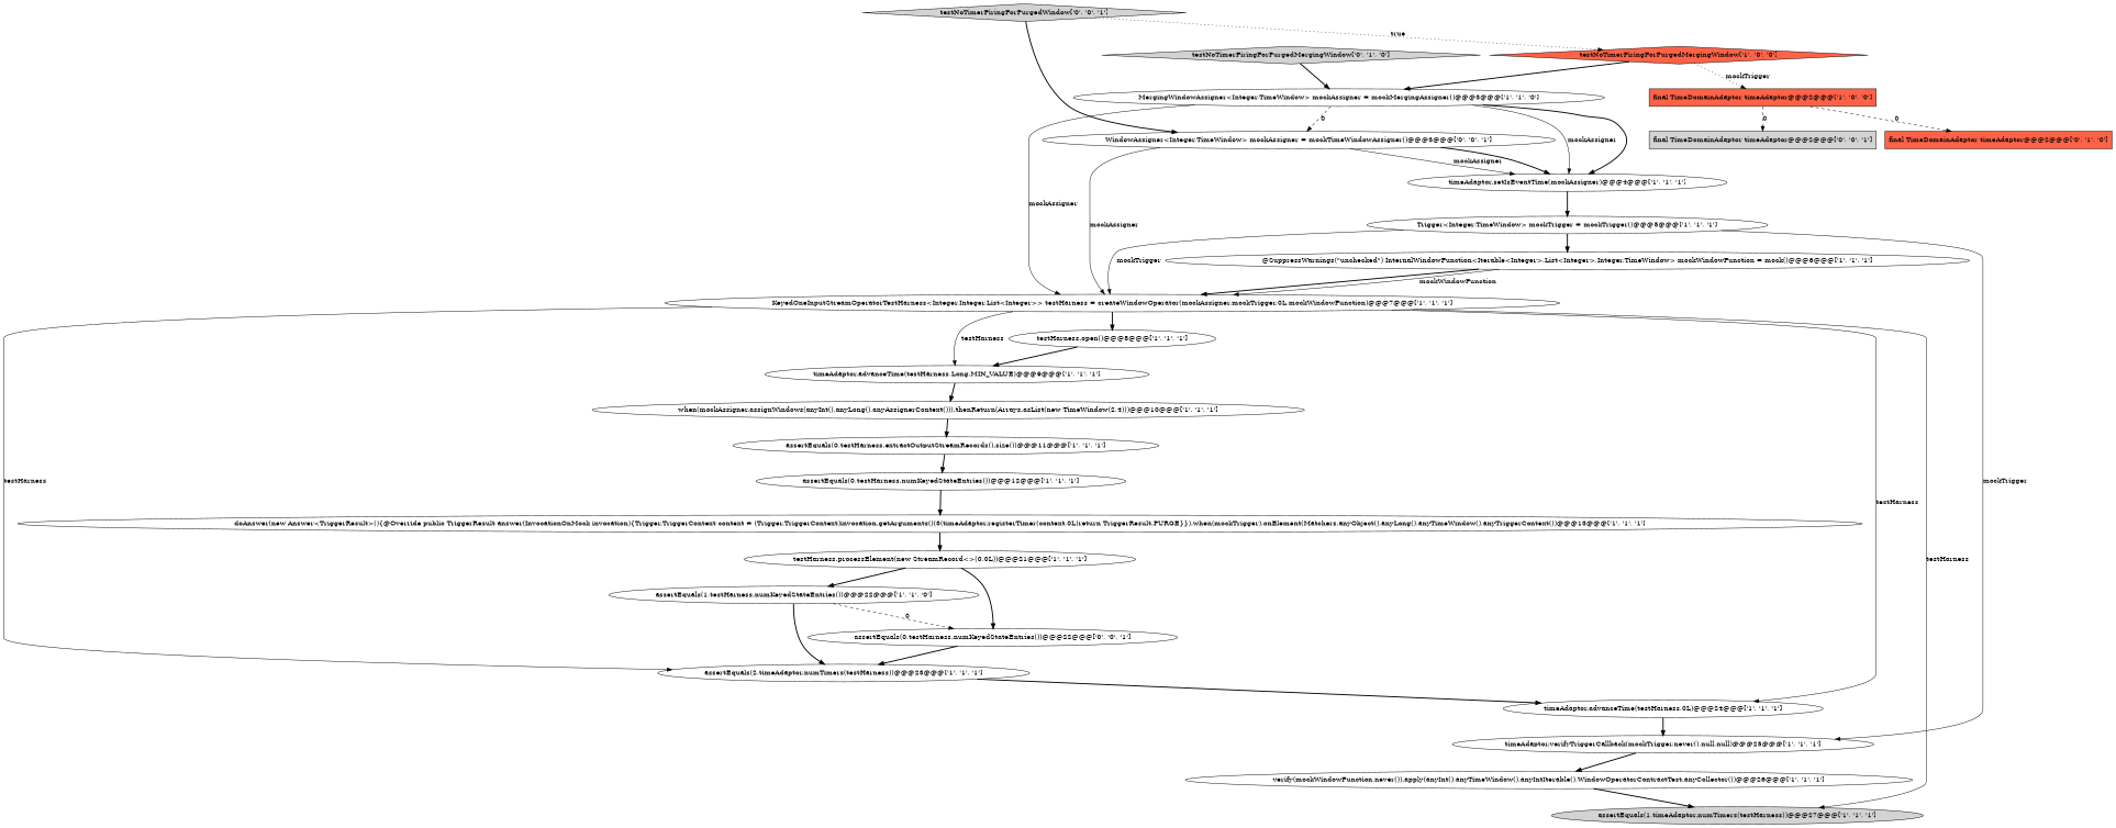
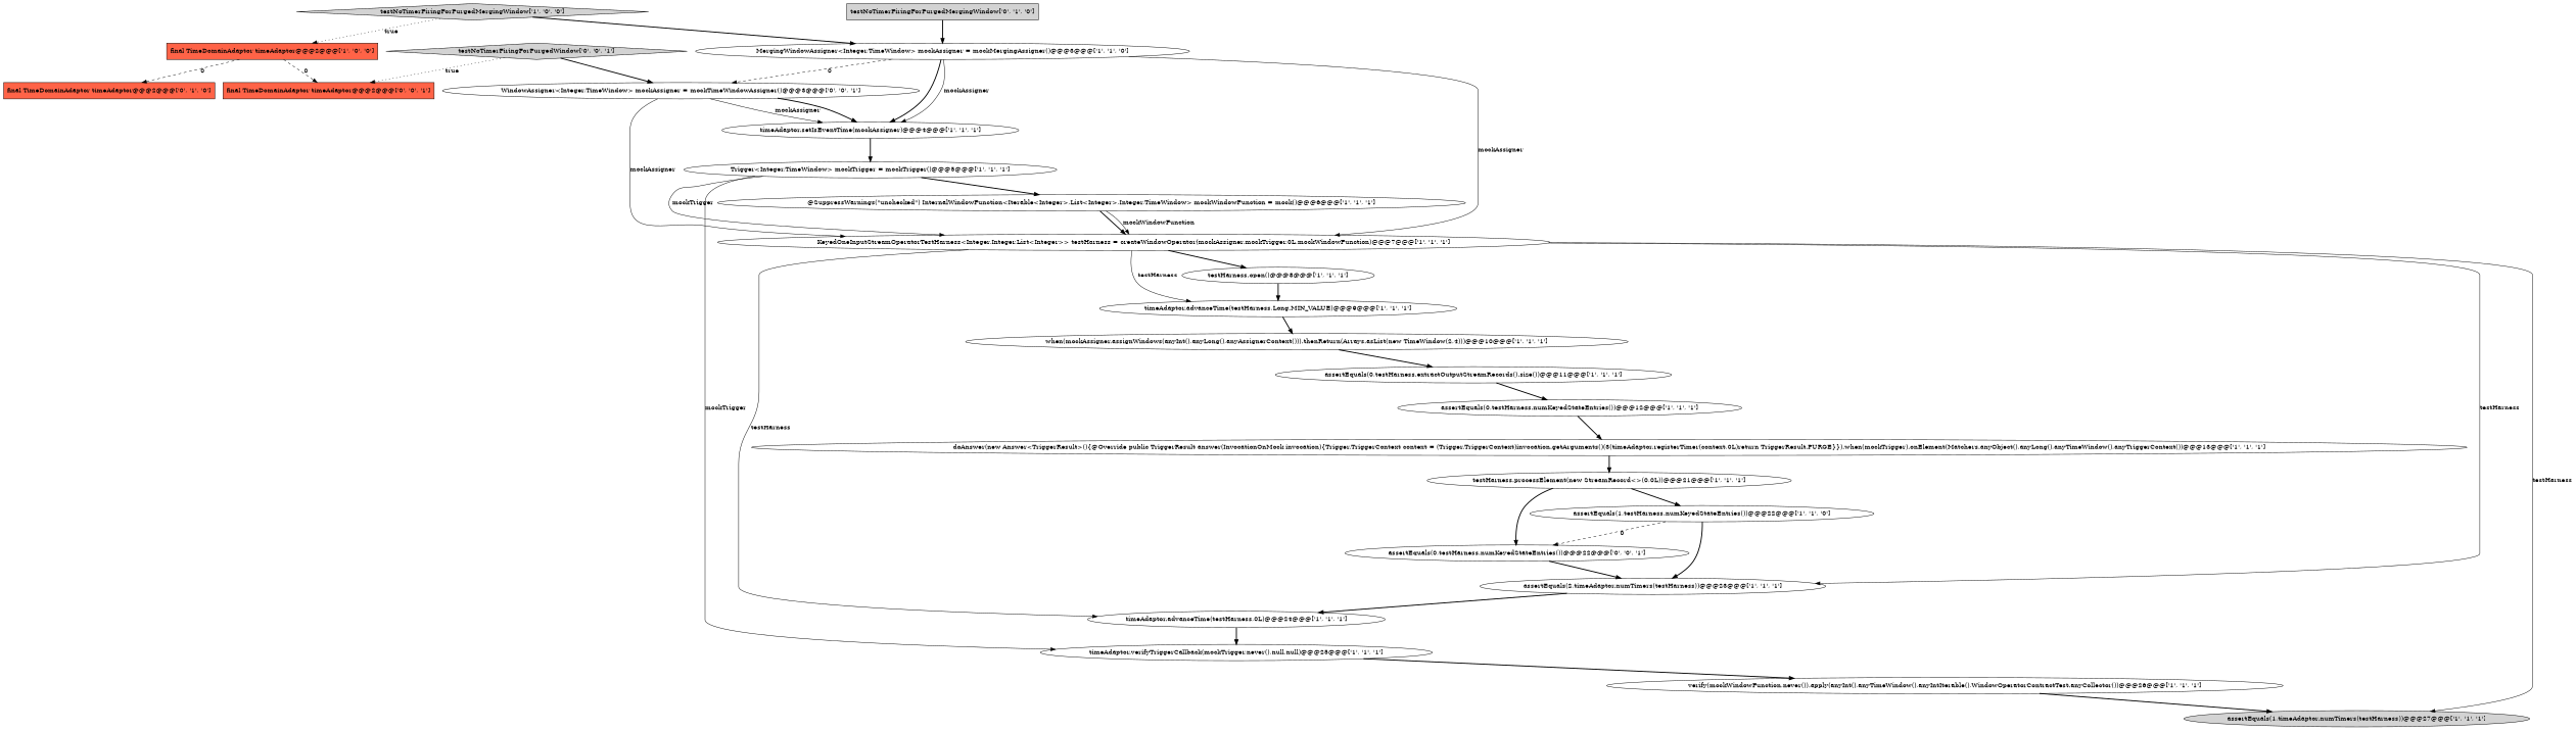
  digraph {
    node [fillcolor=white shape=ellipse style=filled]
    edge [style=bold]
    n1 [label="doAnswer(new Answer<TriggerResult>(){@Override public TriggerResult answer(InvocationOnMock invocation){Trigger.TriggerContext context = (Trigger.TriggerContext)invocation.getArguments()(3(timeAdaptor.registerTimer(context,0L)return TriggerResult.PURGE}}).when(mockTrigger).onElement(Matchers.anyObject(),anyLong(),anyTimeWindow(),anyTriggerContext())@@@13@@@['1', '1', '1']"]
    n2 [label="testHarness.processElement(new StreamRecord<>(0,0L))@@@21@@@['1', '1', '1']"]
    n3 [label="assertEquals(1,testHarness.numKeyedStateEntries())@@@22@@@['1', '1', '0']"]
    n4 [label="assertEquals(0,testHarness.numKeyedStateEntries())@@@22@@@['0', '0', '1']"]
    n5 [label="WindowAssigner<Integer,TimeWindow> mockAssigner = mockTimeWindowAssigner()@@@3@@@['0', '0', '1']"]
    n6 [label="timeAdaptor.setIsEventTime(mockAssigner)@@@4@@@['1', '1', '1']"]
    n7 [label="KeyedOneInputStreamOperatorTestHarness<Integer,Integer,List<Integer>> testHarness = createWindowOperator(mockAssigner,mockTrigger,0L,mockWindowFunction)@@@7@@@['1', '1', '1']"]
    n8 [label="Trigger<Integer,TimeWindow> mockTrigger = mockTrigger()@@@5@@@['1', '1', '1']"]
    n9 [fillcolor=lightgray label="assertEquals(1,timeAdaptor.numTimers(testHarness))@@@27@@@['1', '1', '1']"]
    n10 [label="timeAdaptor.advanceTime(testHarness,Long.MIN_VALUE)@@@9@@@['1', '1', '1']"]
    n11 [label="assertEquals(2,timeAdaptor.numTimers(testHarness))@@@23@@@['1', '1', '1']"]
    n12 [label="timeAdaptor.advanceTime(testHarness,0L)@@@24@@@['1', '1', '1']"]
    n13 [label="testHarness.open()@@@8@@@['1', '1', '1']"]
    n14 [label="verify(mockWindowFunction,never()).apply(anyInt(),anyTimeWindow(),anyIntIterable(),WindowOperatorContractTest.anyCollector())@@@26@@@['1', '1', '1']"]
    n15 [label="timeAdaptor.verifyTriggerCallback(mockTrigger,never(),null,null)@@@25@@@['1', '1', '1']"]
    n16 [label="@SuppressWarnings(\"unchecked\") InternalWindowFunction<Iterable<Integer>,List<Integer>,Integer,TimeWindow> mockWindowFunction = mock()@@@6@@@['1', '1', '1']"]
    n17 [fillcolor=tomato label="final TimeDomainAdaptor timeAdaptor@@@2@@@['1', '0', '0']" shape=box]
-   n18 [fillcolor=lightgray label="final TimeDomainAdaptor timeAdaptor@@@2@@@['0', '0', '1']" shape=box]
+   n18 [fillcolor=tomato label="final TimeDomainAdaptor timeAdaptor@@@2@@@['0', '0', '1']" shape=box]
    n19 [fillcolor=tomato label="final TimeDomainAdaptor timeAdaptor@@@2@@@['0', '1', '0']" shape=box]
    n20 [label="when(mockAssigner.assignWindows(anyInt(),anyLong(),anyAssignerContext())).thenReturn(Arrays.asList(new TimeWindow(2,4)))@@@10@@@['1', '1', '1']"]
    n21 [label="assertEquals(0,testHarness.extractOutputStreamRecords().size())@@@11@@@['1', '1', '1']"]
    n22 [label="assertEquals(0,testHarness.numKeyedStateEntries())@@@12@@@['1', '1', '1']"]
-   n23 [fillcolor=tomato label="testNoTimerFiringForPurgedMergingWindow['1', '0', '0']" shape=diamond]
+   n23 [fillcolor=lightgray label="testNoTimerFiringForPurgedMergingWindow['1', '0', '0']" shape=diamond]
    n24 [label="MergingWindowAssigner<Integer,TimeWindow> mockAssigner = mockMergingAssigner()@@@3@@@['1', '1', '0']"]
    n25 [fillcolor=lightgray label="testNoTimerFiringForPurgedWindow['0', '0', '1']" shape=diamond]
-   n26 [fillcolor=lightgray label="testNoTimerFiringForPurgedMergingWindow['0', '1', '0']" shape=diamond]
+   n26 [fillcolor=lightgray label="testNoTimerFiringForPurgedMergingWindow['0', '1', '0']" shape=box]
    n1 -> n2
    n2 -> n3
    n2 -> n4
    n3 -> n4 [label=0 style=dashed]
    n3 -> n11
    n4 -> n11
    n5 -> n6 [label=mockAssigner style=solid]
    n5 -> n6
    n5 -> n7 [label=mockAssigner style=solid]
    n6 -> n8
    n7 -> n9 [label=testHarness style=solid]
    n7 -> n10 [label=testHarness style=solid]
    n7 -> n11 [label=testHarness style=solid]
    n7 -> n12 [label=testHarness style=solid]
    n7 -> n13
    n8 -> n7 [label=mockTrigger style=solid]
    n8 -> n15 [label=mockTrigger style=solid]
    n8 -> n16
    n10 -> n20
    n11 -> n12
    n12 -> n15
    n13 -> n10
    n14 -> n9
    n15 -> n14
    n16 -> n7
    n16 -> n7 [label=mockWindowFunction style=solid]
    n17 -> n18 [label=0 style=dashed]
    n17 -> n19 [label=0 style=dashed]
    n20 -> n21
    n21 -> n22
    n22 -> n1
-   n23 -> n17 [label=mockTrigger style=dotted]
+   n23 -> n17 [label=true style=dotted]
    n23 -> n24
    n24 -> n5 [label=0 style=dashed]
    n24 -> n6
    n24 -> n6 [label=mockAssigner style=solid]
    n24 -> n7 [label=mockAssigner style=solid]
    n25 -> n5
-   n25 -> n23 [label=true style=dotted]
+   n25 -> n18 [label=true style=dotted]
    n26 -> n24
  }
